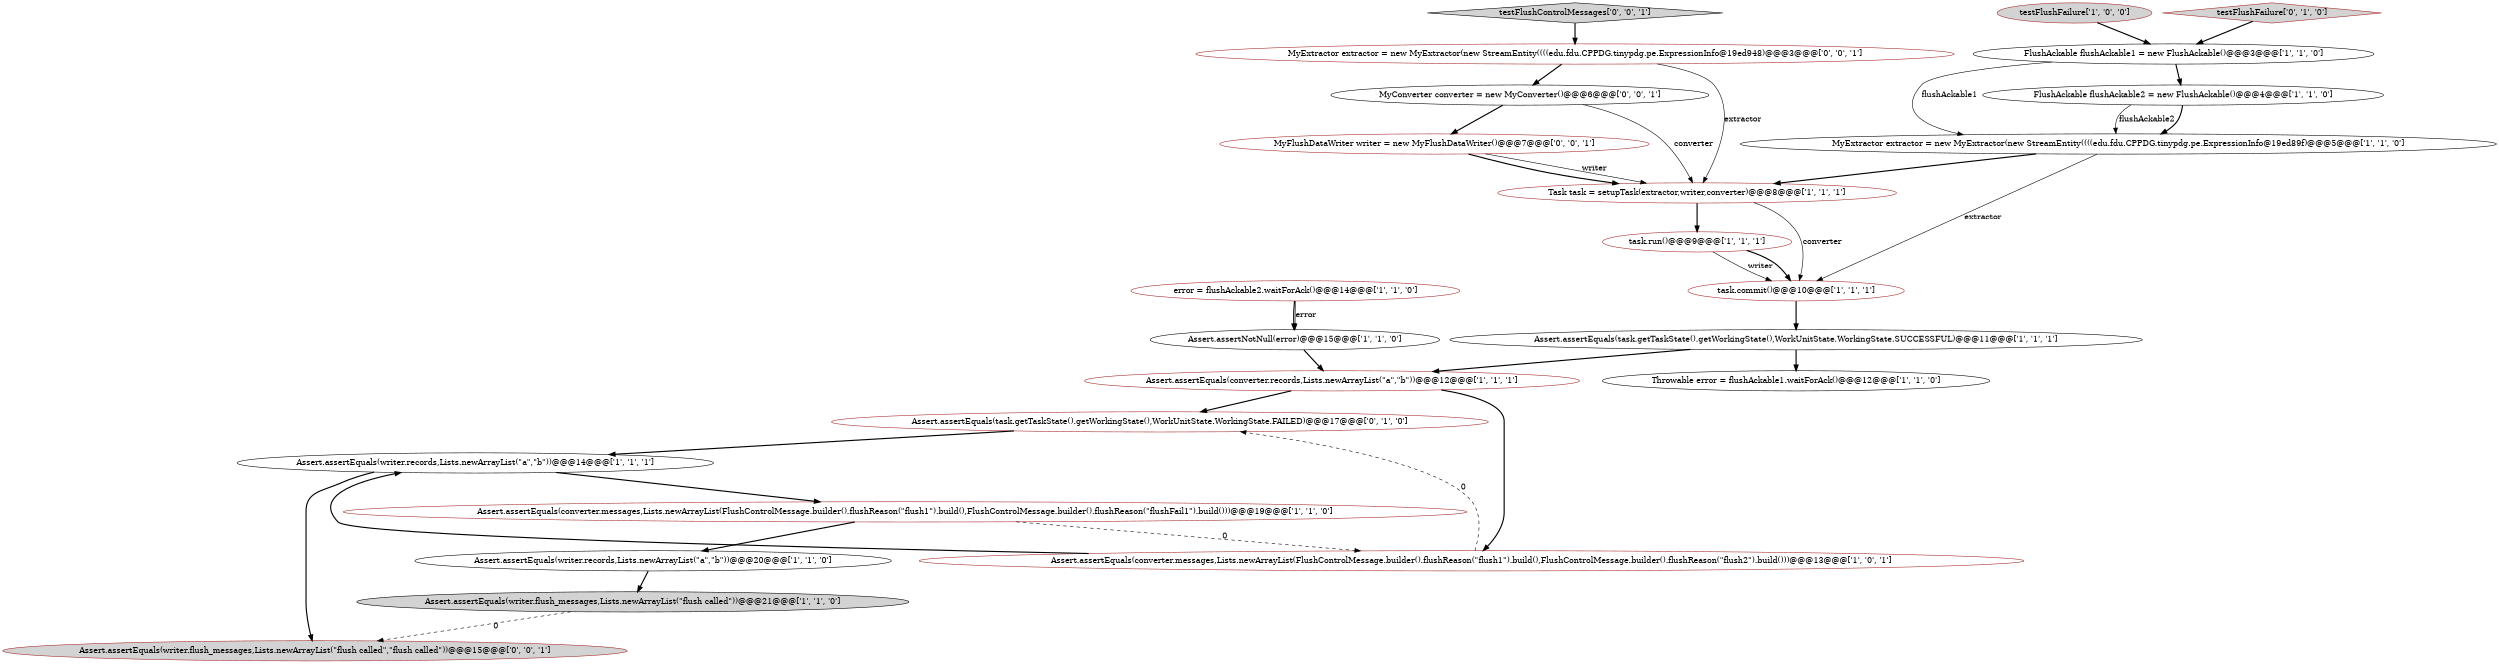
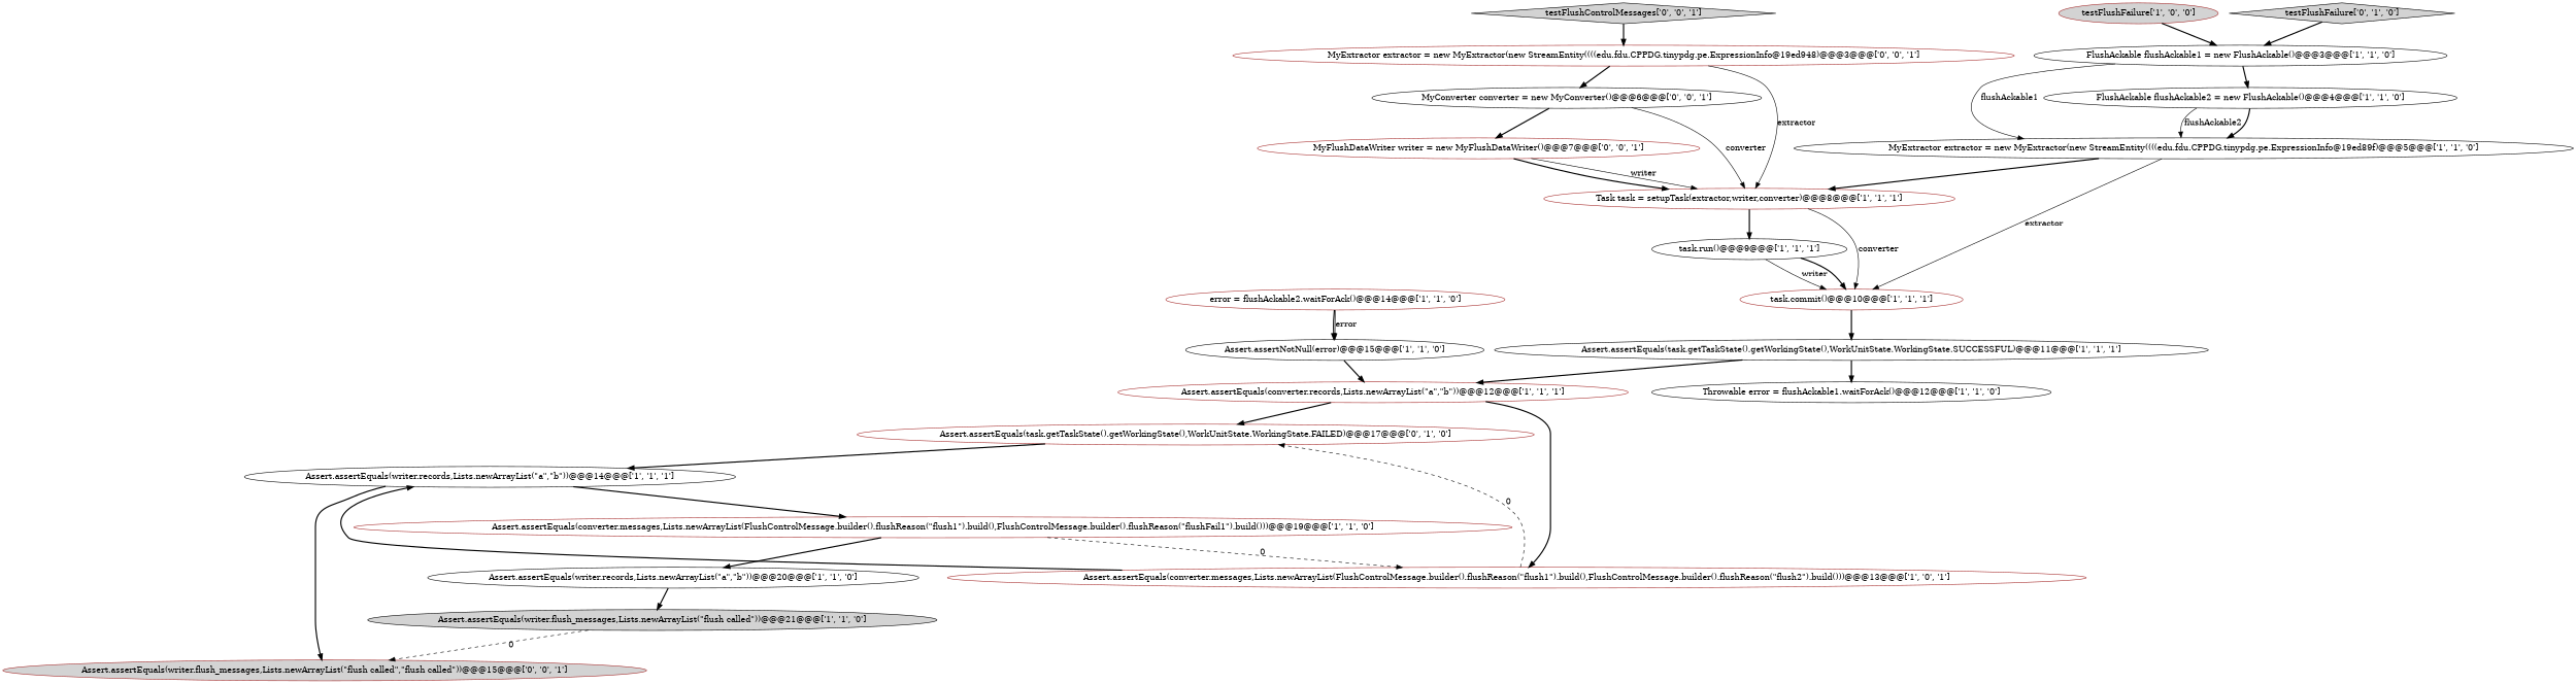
  digraph {
    node [color=brown fillcolor=white shape=ellipse style=filled]
    edge [style=bold]
    n1 [label="error = flushAckable2.waitForAck()@@@14@@@['1', '1', '0']"]
    n2 [color=black label="Assert.assertNotNull(error)@@@15@@@['1', '1', '0']"]
    n3 [color=black label="Assert.assertEquals(task.getTaskState().getWorkingState(),WorkUnitState.WorkingState.SUCCESSFUL)@@@11@@@['1', '1', '1']"]
    n4 [color=black label="Throwable error = flushAckable1.waitForAck()@@@12@@@['1', '1', '0']"]
    n5 [label="Assert.assertEquals(converter.records,Lists.newArrayList(\"a\",\"b\"))@@@12@@@['1', '1', '1']"]
    n6 [label="Assert.assertEquals(task.getTaskState().getWorkingState(),WorkUnitState.WorkingState.FAILED)@@@17@@@['0', '1', '0']"]
    n7 [label="Assert.assertEquals(converter.messages,Lists.newArrayList(FlushControlMessage.builder().flushReason(\"flush1\").build(),FlushControlMessage.builder().flushReason(\"flush2\").build()))@@@13@@@['1', '0', '1']"]
    n8 [color=black label="MyConverter converter = new MyConverter()@@@6@@@['0', '0', '1']"]
    n9 [label="MyFlushDataWriter writer = new MyFlushDataWriter()@@@7@@@['0', '0', '1']"]
    n10 [label="Task task = setupTask(extractor,writer,converter)@@@8@@@['1', '1', '1']"]
    n11 [label="task.commit()@@@10@@@['1', '1', '1']"]
-   n12 [label="task.run()@@@9@@@['1', '1', '1']"]
+   n12 [color=black label="task.run()@@@9@@@['1', '1', '1']"]
    n13 [label="MyExtractor extractor = new MyExtractor(new StreamEntity((((edu.fdu.CPPDG.tinypdg.pe.ExpressionInfo@19ed948)@@@3@@@['0', '0', '1']"]
-   n14 [fillcolor=lightgray label="testFlushFailure['0', '1', '0']" shape=diamond]
+   n14 [color=black fillcolor=lightgray label="testFlushFailure['0', '1', '0']" shape=diamond]
    n15 [color=black label="FlushAckable flushAckable1 = new FlushAckable()@@@3@@@['1', '1', '0']"]
    n16 [color=black label="MyExtractor extractor = new MyExtractor(new StreamEntity((((edu.fdu.CPPDG.tinypdg.pe.ExpressionInfo@19ed89f)@@@5@@@['1', '1', '0']"]
    n17 [color=black label="FlushAckable flushAckable2 = new FlushAckable()@@@4@@@['1', '1', '0']"]
    n18 [color=black label="Assert.assertEquals(writer.records,Lists.newArrayList(\"a\",\"b\"))@@@14@@@['1', '1', '1']"]
    n19 [fillcolor=lightgray label="Assert.assertEquals(writer.flush_messages,Lists.newArrayList(\"flush called\",\"flush called\"))@@@15@@@['0', '0', '1']"]
    n20 [label="Assert.assertEquals(converter.messages,Lists.newArrayList(FlushControlMessage.builder().flushReason(\"flush1\").build(),FlushControlMessage.builder().flushReason(\"flushFail1\").build()))@@@19@@@['1', '1', '0']"]
    n21 [color=black label="Assert.assertEquals(writer.records,Lists.newArrayList(\"a\",\"b\"))@@@20@@@['1', '1', '0']"]
    n22 [color=black fillcolor=lightgray label="Assert.assertEquals(writer.flush_messages,Lists.newArrayList(\"flush called\"))@@@21@@@['1', '1', '0']"]
    n23 [color=black fillcolor=lightgray label="testFlushControlMessages['0', '0', '1']" shape=diamond]
    n24 [fillcolor=lightgray label="testFlushFailure['1', '0', '0']"]
    n1 -> n2
    n1 -> n2 [label=error style=solid]
    n2 -> n5
    n3 -> n4
    n3 -> n5
    n5 -> n6
    n5 -> n7
    n6 -> n18
    n7 -> n6 [label=0 style=dashed]
    n7 -> n18
    n8 -> n9
    n8 -> n10 [label=converter style=solid]
    n9 -> n10 [label=writer style=solid]
    n9 -> n10
    n10 -> n11 [label=converter style=solid]
    n10 -> n12
    n11 -> n3
    n12 -> n11 [label=writer style=solid]
    n12 -> n11
    n13 -> n8
    n13 -> n10 [label=extractor style=solid]
    n14 -> n15
    n15 -> n16 [label=flushAckable1 style=solid]
    n15 -> n17
    n16 -> n10
    n16 -> n11 [label=extractor style=solid]
    n17 -> n16 [label=flushAckable2 style=solid]
    n17 -> n16
    n18 -> n19
    n18 -> n20
    n20 -> n7 [label=0 style=dashed]
    n20 -> n21
    n21 -> n22
    n22 -> n19 [label=0 style=dashed]
    n23 -> n13
    n24 -> n15
  }
